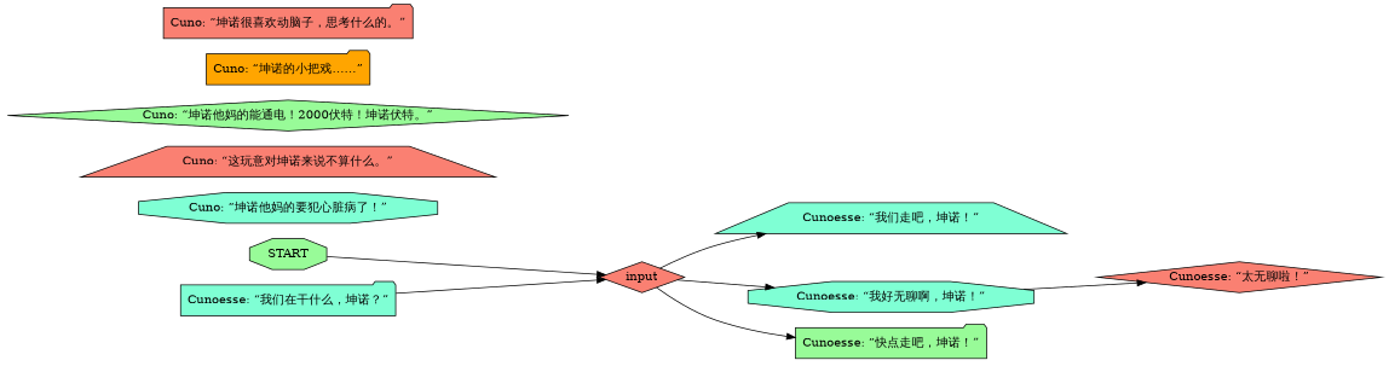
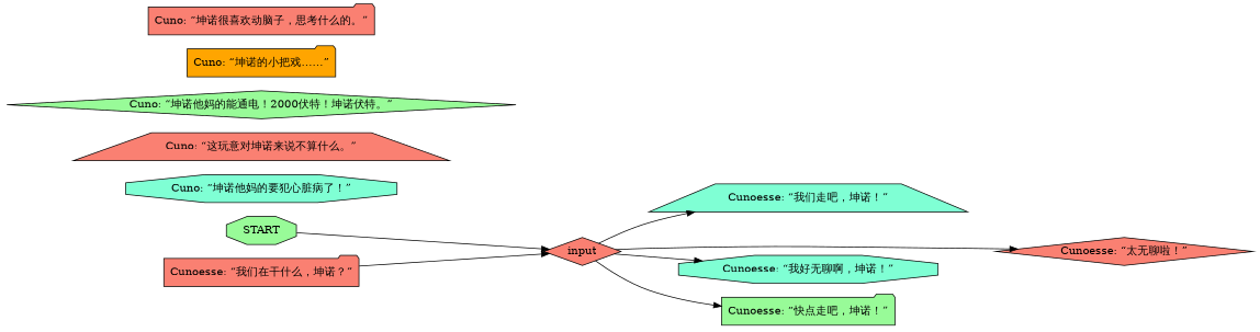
  digraph {
    rankdir=LR
    node [fillcolor=salmon shape=folder style=filled]
    n1 [fillcolor=palegreen label=START shape=octagon]
    n2 [label=input shape=diamond]
    n3 [fillcolor=aquamarine label="Cunoesse: “我们走吧，坤诺！”" shape=trapezium]
    n4 [label="Cunoesse: “太无聊啦！”" shape=diamond]
    n5 [fillcolor=aquamarine label="Cunoesse: “我好无聊啊，坤诺！”" shape=octagon]
    n6 [fillcolor=palegreen label="Cunoesse: “快点走吧，坤诺！”"]
-   n7 [fillcolor=aquamarine label="Cunoesse: “我们在干什么，坤诺？”"]
+   n7 [label="Cunoesse: “我们在干什么，坤诺？”"]
    n8 [fillcolor=aquamarine label="Cuno: “坤诺他妈的要犯心脏病了！”" shape=octagon]
    n9 [label="Cuno: “这玩意对坤诺来说不算什么。”" shape=trapezium]
    n10 [fillcolor=palegreen label="Cuno: “坤诺他妈的能通电！2000伏特！坤诺伏特。”" shape=diamond]
    n11 [fillcolor=orange label="Cuno: “坤诺的小把戏……”"]
    n12 [label="Cuno: “坤诺很喜欢动脑子，思考什么的。”"]
    n1 -> n2
    n2 -> n3
-   n5 -> n4
+   n2 -> n4
    n2 -> n5
    n2 -> n6
    n7 -> n2
  }
